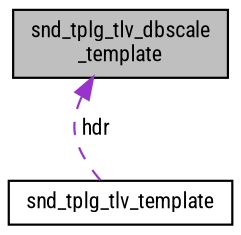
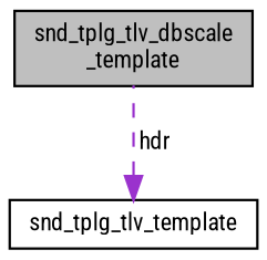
  digraph {
    fontname="Roboto Condensed"
    node [color=black fontname="Roboto Condensed" fontsize=10 shape=record style=filled]
    n1 [fillcolor=grey75 fontcolor=black height=0.2 label="snd_tplg_tlv_dbscale\l_template" width=0.4]
    n2 [fillcolor=white height=0.2 label=snd_tplg_tlv_template width=0.4]
-   n1 -> n2 [color=darkorchid3 dir=back fontname="Roboto Condensed" fontsize=10 label=" hdr" labelfontname=Helvetica labelfontsize=10 style=dashed]
+   n2 -> n1 [color=darkorchid3 dir=back fontname="Roboto Condensed" fontsize=10 label=" hdr" labelfontname=Helvetica labelfontsize=10 style=dashed]
  }
